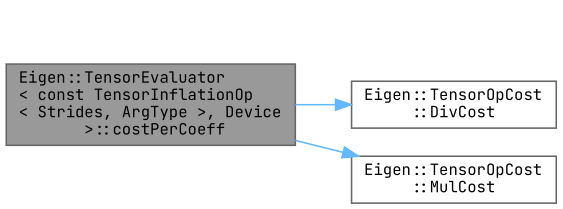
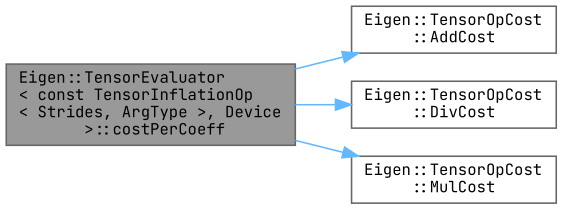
  digraph {
    rankdir=LR
    fontname="JetBrains Mono"
    node [color=grey40 fillcolor=white fontname="JetBrains Mono" fontsize=10 shape=box style=filled]
    edge [color=steelblue1 fontname="JetBrains Mono" fontsize=10 labelfontname=Helvetica labelfontsize=10 style=solid]
    n1 [color=gray40 fillcolor=grey60 fontcolor=black height=0.2 label="Eigen::TensorEvaluator\l\< const TensorInflationOp\l\< Strides, ArgType \>, Device\l \>::costPerCoeff" width=0.4]
+   n2 [height=0.2 label="Eigen::TensorOpCost\l::AddCost" width=0.4]
    n3 [height=0.2 label="Eigen::TensorOpCost\l::DivCost" width=0.4]
    n4 [height=0.2 label="Eigen::TensorOpCost\l::MulCost" width=0.4]
+   n1 -> n2
    n1 -> n3
    n1 -> n4
  }
